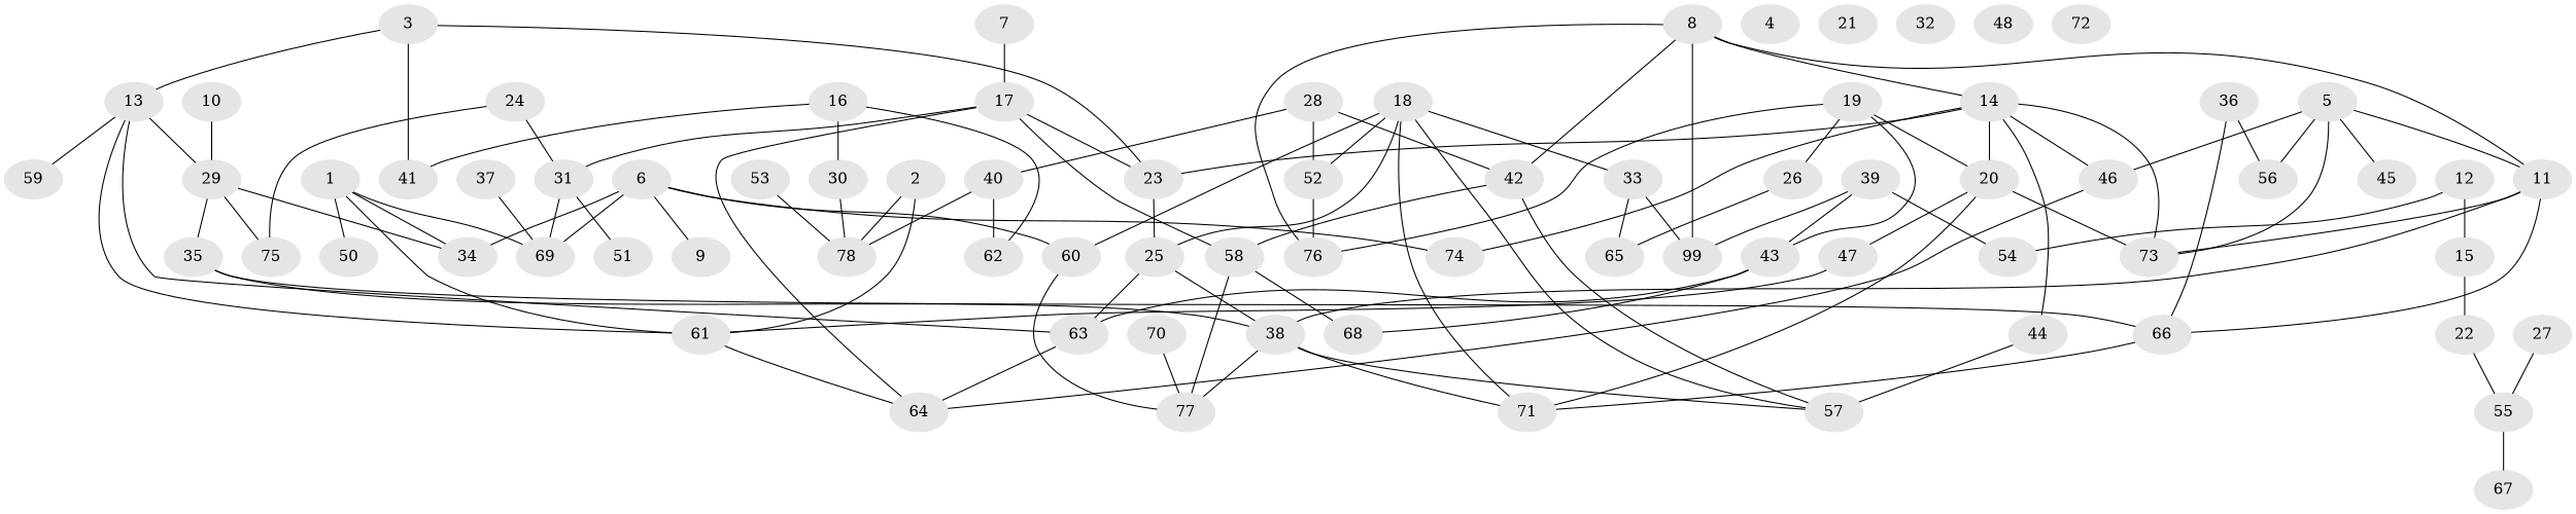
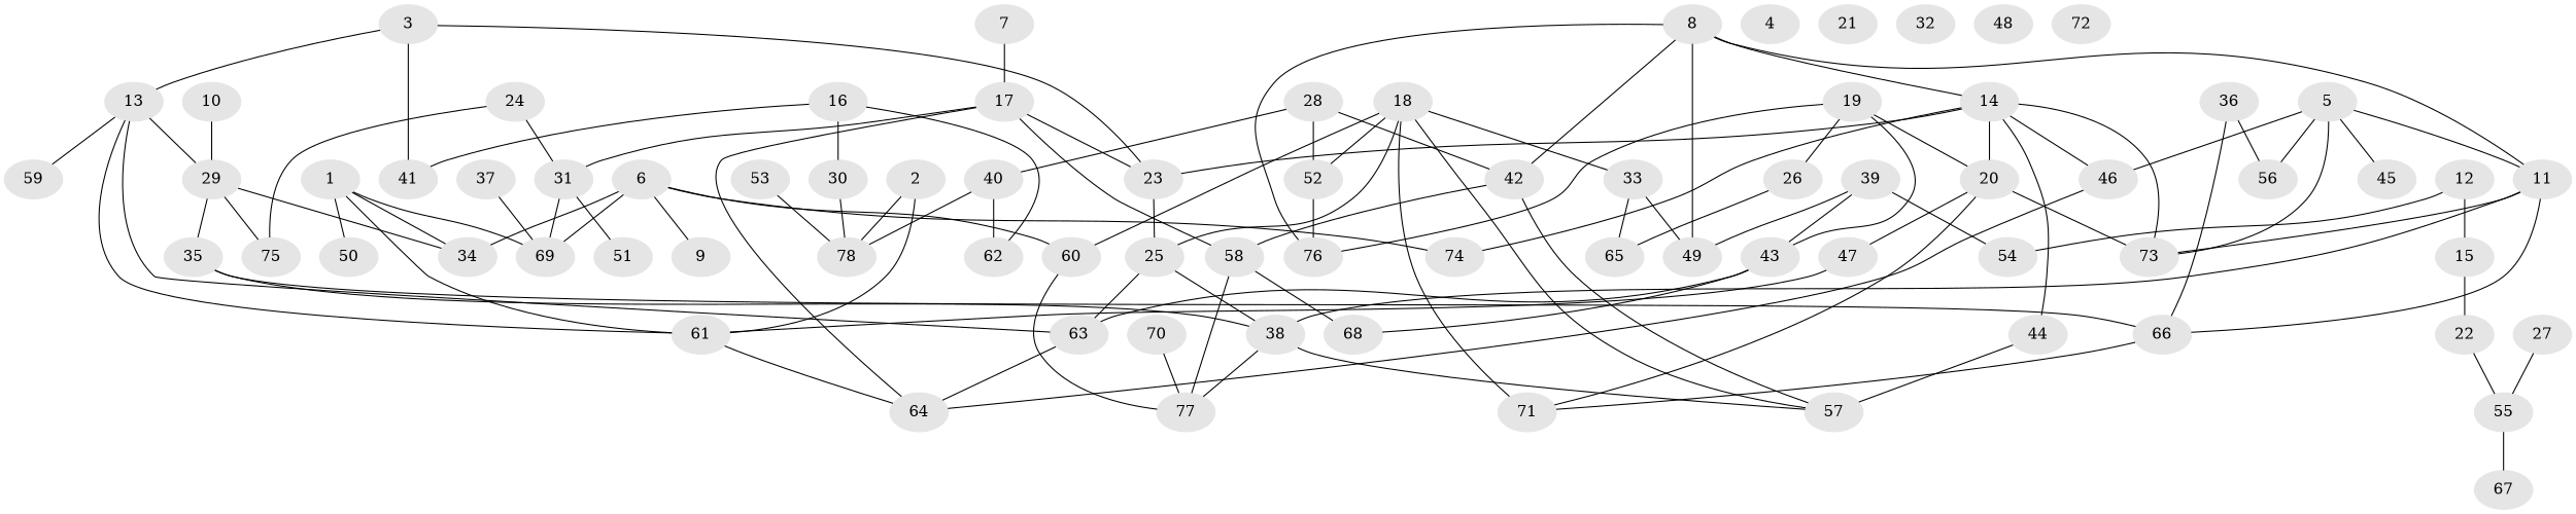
  graph {
    node [color=gray90 style=filled]
    1
    34
    50
    61
    69
    64
    2
    78
    3
    13
    23
    41
    29
    59
    63
    25
    4
    5
    11
    45
    46
    56
    73
    38
    66
    6
    9
    60
    74
    77
    7
    17
    31
    58
    8
    14
    42
-   49 [label=99]
+   49
    76
    20
    44
    57
    10
    75
    35
    71
    12
    15
    54
    22
    47
    55
    16
    30
    62
    51
    68
    18
    33
    52
    65
    19
    26
    43
    21
    67
    24
    27
    28
    40
    32
    36
    37
    39
    48
    53
    70
    72
    1 -- 34
    1 -- 50
    1 -- 61
    1 -- 69
    61 -- 64
    2 -- 61
    2 -- 78
    3 -- 13
    3 -- 23
    3 -- 41
    13 -- 61
    13 -- 29
    13 -- 59
    13 -- 63
    23 -- 25
    29 -- 34
    29 -- 75
    29 -- 35
    63 -- 64
    25 -- 63
    25 -- 38
    5 -- 11
    5 -- 45
    5 -- 46
    5 -- 56
    5 -- 73
    11 -- 73
    11 -- 38
    11 -- 66
    46 -- 64
    38 -- 77
    38 -- 57
-   38 -- 71
    66 -- 71
    6 -- 34
    6 -- 69
    6 -- 9
    6 -- 60
    6 -- 74
    60 -- 77
    7 -- 17
    17 -- 64
    17 -- 23
    17 -- 31
    17 -- 58
    31 -- 69
    31 -- 51
    58 -- 77
    58 -- 68
    8 -- 11
    8 -- 14
    8 -- 42
    8 -- 49
    8 -- 76
    14 -- 23
    14 -- 46
    14 -- 73
    14 -- 74
    14 -- 20
    14 -- 44
    42 -- 58
    42 -- 57
    20 -- 73
    20 -- 71
    20 -- 47
    44 -- 57
    10 -- 29
    35 -- 38
    35 -- 66
    12 -- 15
    12 -- 54
    15 -- 22
    22 -- 55
    47 -- 61
    55 -- 67
    16 -- 41
    16 -- 30
    16 -- 62
    30 -- 78
    18 -- 25
    18 -- 60
    18 -- 57
    18 -- 71
    18 -- 33
    18 -- 52
    33 -- 49
    33 -- 65
    52 -- 76
    19 -- 76
    19 -- 20
    19 -- 26
    19 -- 43
    26 -- 65
    43 -- 63
    43 -- 68
    24 -- 31
    24 -- 75
    27 -- 55
    28 -- 42
    28 -- 52
    28 -- 40
    40 -- 78
    40 -- 62
    36 -- 56
    36 -- 66
    37 -- 69
    39 -- 49
    39 -- 54
    39 -- 43
    53 -- 78
    70 -- 77
  }
